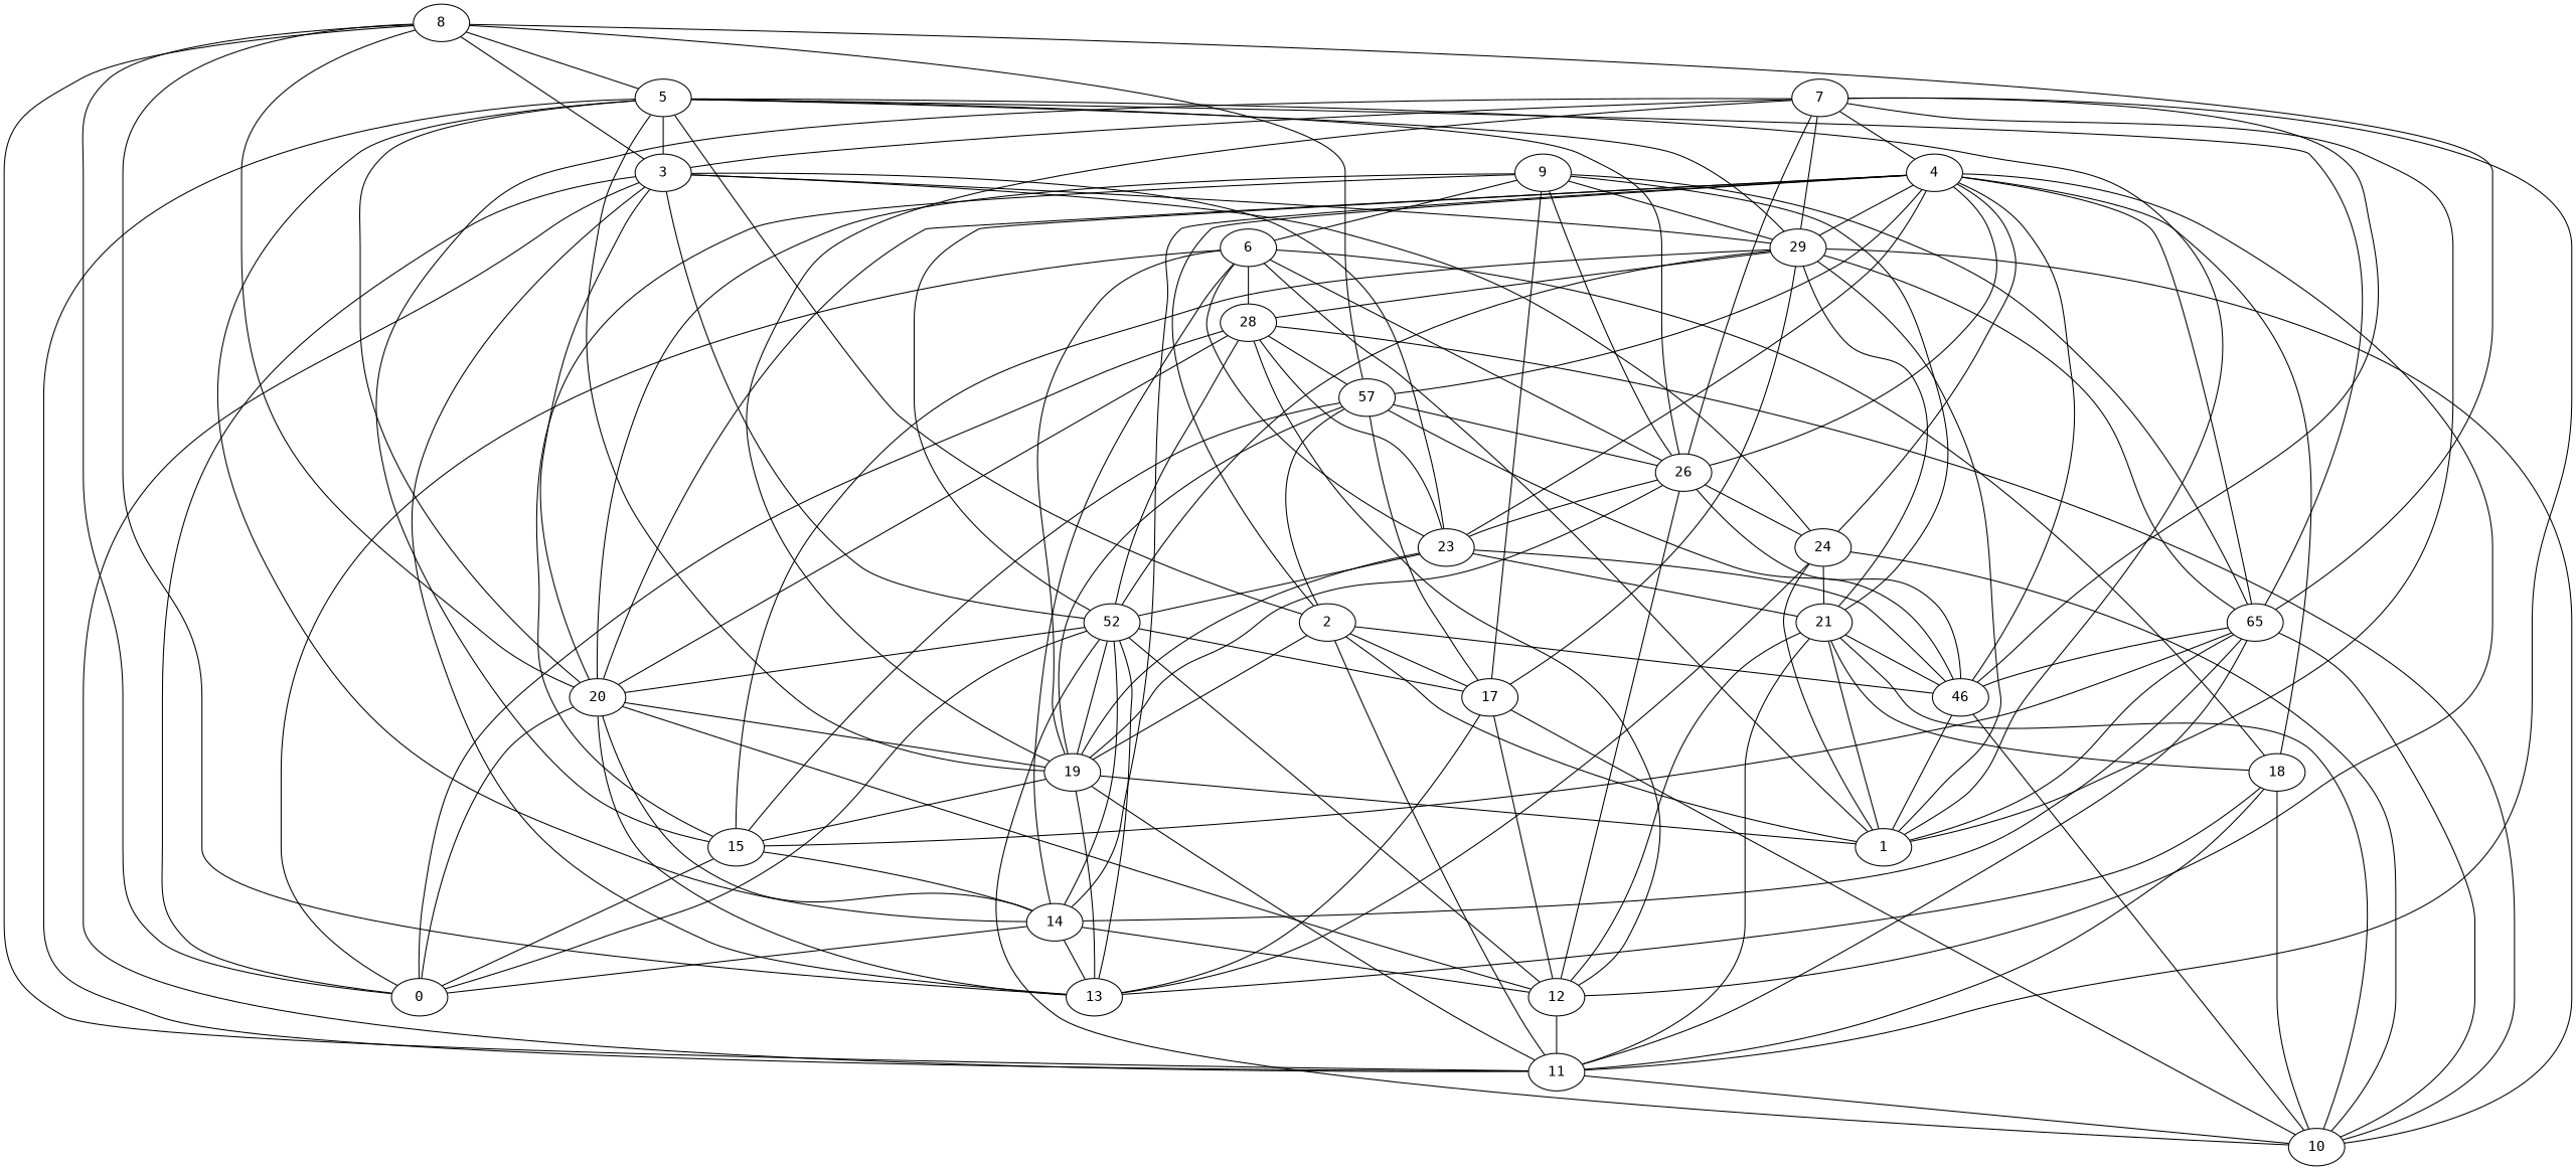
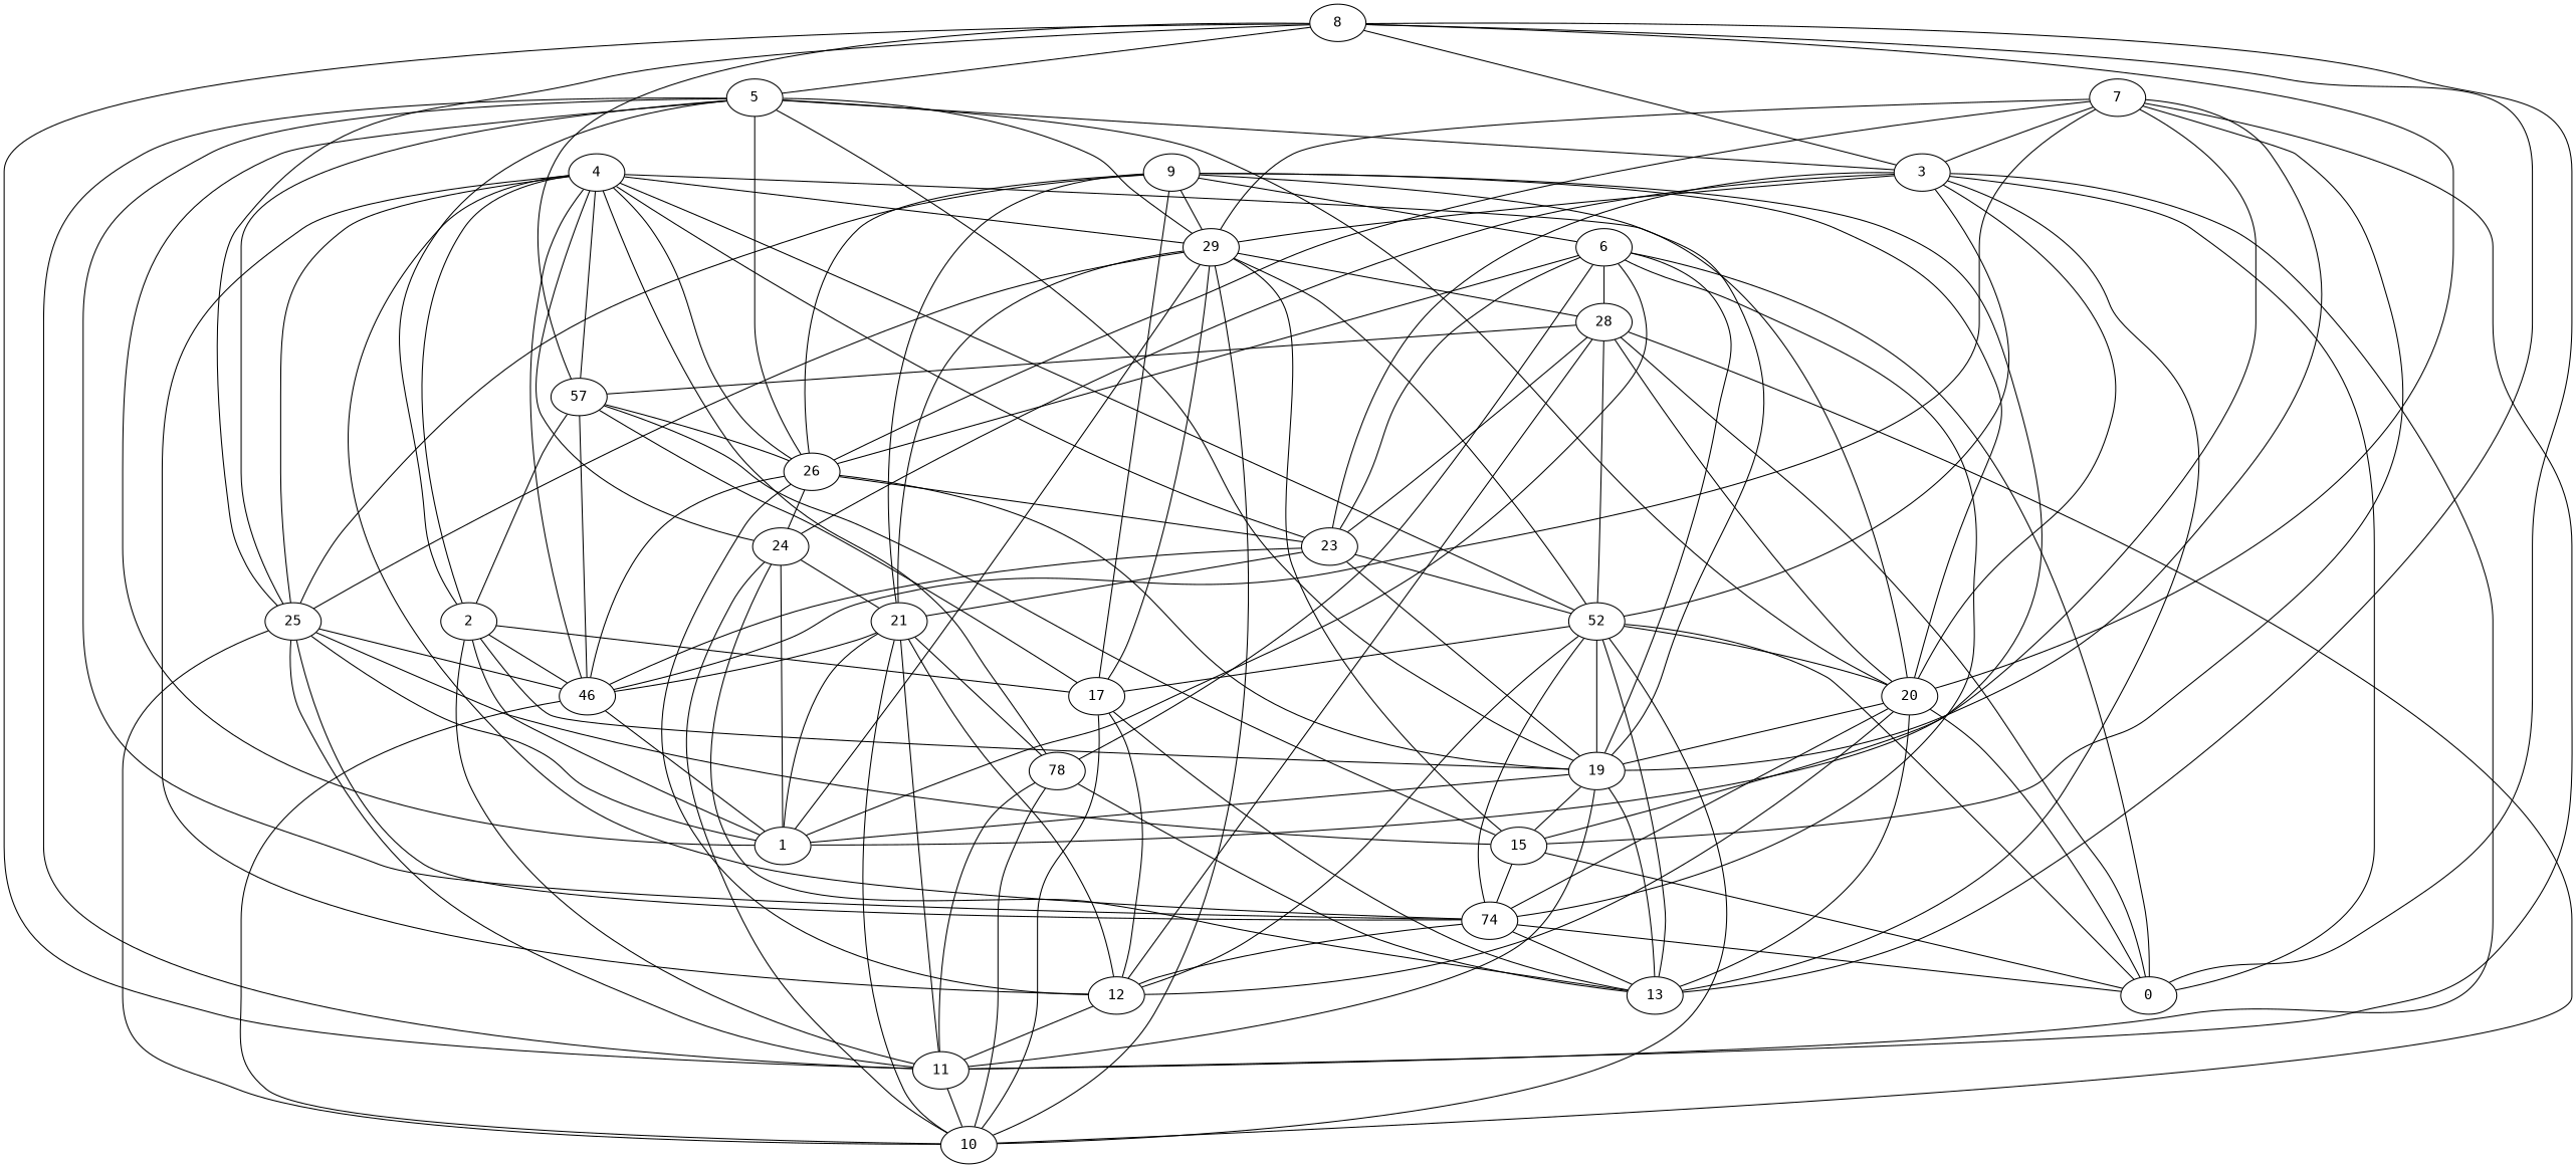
  digraph {
    fontname="DejaVu Sans Mono"
    node [fontname="DejaVu Sans Mono"]
    edge [color=black dir=none fontname="DejaVu Sans Mono"]
    29
    21
    28
    15
    n5 [label=52]
    10
    1
-   25 [label=65]
+   25
    17
    12
-   18
+   18 [label=78]
    11
    n13 [label=46]
    0
    n15 [label=57]
    23
    20
-   14
+   14 [label=74]
    13
    4
    2
    19
    26
    24
    5
    3
    8
    7
    9
    6
    subgraph sub_1 {
      29
      21
      28
      15
      n5
      10
      1
      25
      17
      12
      18
      11
      n13
      0
      n15
      23
      20
      14
      13
      4
      2
      19
      26
      24
      5
      3
      8
      7
      9
      6
    }
    29 -> 21
    29 -> 28
    29 -> 15
    29 -> n5
    29 -> 10
    29 -> 1
    29 -> 25
    29 -> 17
    21 -> 10
    21 -> 1
    21 -> 12
    21 -> 18
    21 -> 11
    21 -> n13
    28 -> n5
    28 -> 10
    28 -> 12
    28 -> 0
    28 -> n15
    28 -> 23
    28 -> 20
    15 -> 0
    15 -> 14
    n5 -> 10
    n5 -> 17
    n5 -> 12
    n5 -> 0
    n5 -> 20
    n5 -> 14
    n5 -> 13
    n5 -> 19
    25 -> 15
    25 -> 10
    25 -> 1
    25 -> 11
    25 -> n13
    25 -> 14
    17 -> 10
    17 -> 12
    17 -> 13
    12 -> 11
    18 -> 10
    18 -> 11
    18 -> 13
    11 -> 10
    n13 -> 10
    n13 -> 1
    n15 -> 15
    n15 -> 17
    n15 -> n13
    n15 -> 2
    n15 -> 26
    23 -> 21
    23 -> n5
    23 -> n13
    23 -> 19
    20 -> 12
    20 -> 0
    20 -> 14
    20 -> 13
    20 -> 19
    14 -> 12
    14 -> 0
    14 -> 13
    4 -> 29
    4 -> n5
    4 -> 25
    4 -> 12
    4 -> 18
    4 -> n13
    4 -> n15
    4 -> 23
    4 -> 20
    4 -> 14
    4 -> 2
    4 -> 26
    4 -> 24
    2 -> 1
    2 -> 17
    2 -> 11
    2 -> n13
    2 -> 19
    19 -> 15
    19 -> 1
    19 -> 11
    19 -> 13
    26 -> 12
    26 -> n13
    26 -> 23
    26 -> 19
    26 -> 24
    24 -> 21
    24 -> 10
    24 -> 1
    24 -> 13
    5 -> 29
    5 -> 1
    5 -> 25
    5 -> 11
    5 -> 20
    5 -> 14
    5 -> 2
    5 -> 19
    5 -> 26
    5 -> 3
    3 -> 29
    3 -> n5
    3 -> 11
    3 -> 0
    3 -> 23
    3 -> 20
    3 -> 13
    3 -> 24
    8 -> 25
    8 -> 11
    8 -> 0
    8 -> n15
    8 -> 20
    8 -> 13
    8 -> 5
    8 -> 3
    7 -> 29
    7 -> 15
    7 -> 1
    7 -> 11
    7 -> n13
-   7 -> 4
    7 -> 19
    7 -> 26
    7 -> 3
    9 -> 29
    9 -> 21
    9 -> 15
    9 -> 25
    9 -> 17
    9 -> 20
-   n15 -> 19
+   9 -> 19
    9 -> 26
    9 -> 6
    6 -> 28
    6 -> 1
    6 -> 18
    6 -> 0
    6 -> 23
    6 -> 14
    6 -> 19
    6 -> 26
  }
